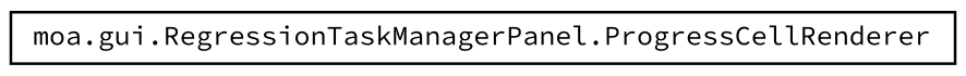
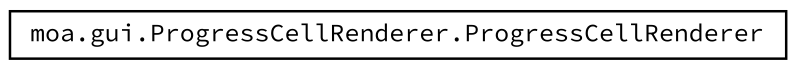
  digraph {
    rankdir=LR
    fontname="Source Code Pro"
-   n1 [color=black fillcolor=white fontname="Source Code Pro" fontsize=10 height=0.2 label="moa.gui.RegressionTaskManagerPanel.ProgressCellRenderer" shape=record style=filled width=0.4]
+   n1 [color=black fillcolor=white fontname="Source Code Pro" fontsize=10 height=0.2 label="moa.gui.ProgressCellRenderer.ProgressCellRenderer" shape=record style=filled width=0.4]
  }
